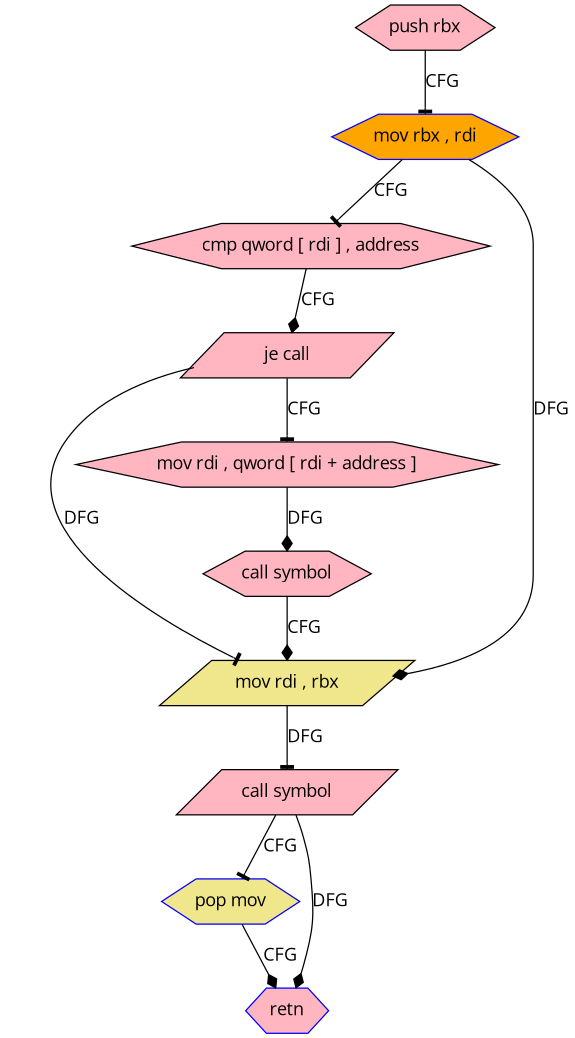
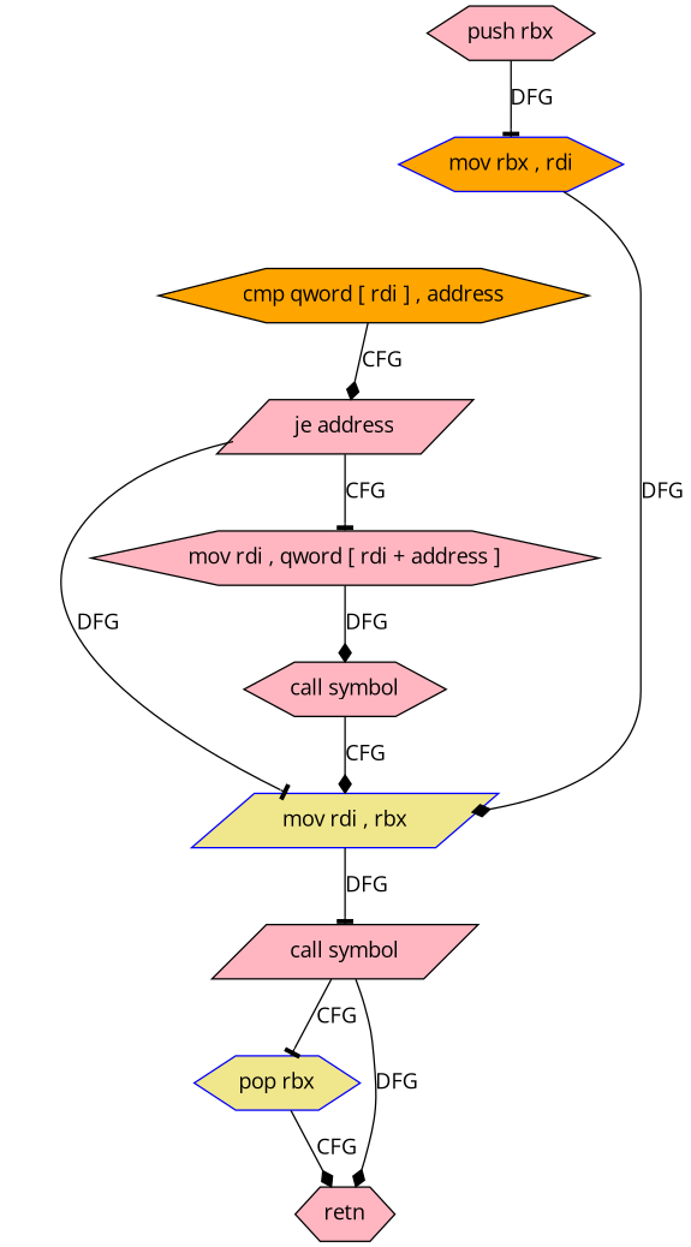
  digraph {
    fontname="Open Sans"
    node [color=black fillcolor=lightpink fontname="Open Sans" shape=hexagon style=filled]
    edge [arrowhead=tee fontname="Open Sans"]
    n1 [label="push rbx"]
    n2 [color=blue fillcolor=orange label="mov rbx , rdi"]
-   n3 [label="cmp qword [ rdi ] , address"]
-   n4 [fillcolor=khaki label="mov rdi , rbx" shape=parallelogram]
-   n5 [label="je call" shape=parallelogram]
+   n3 [fillcolor=orange label="cmp qword [ rdi ] , address"]
+   n4 [color=blue fillcolor=khaki label="mov rdi , rbx" shape=parallelogram]
+   n5 [label="je address" shape=parallelogram]
    n6 [label="call symbol" shape=parallelogram]
    n7 [label="mov rdi , qword [ rdi + address ]"]
    n8 [label="call symbol"]
-   n9 [color=blue fillcolor=khaki label="pop mov"]
-   n10 [color=blue label=retn]
-   n1 -> n2 [label=CFG]
-   n2 -> n3 [label=CFG]
+   n9 [color=blue fillcolor=khaki label="pop rbx"]
+   n10 [label=retn]
+   n1 -> n2 [label=DFG]
    n2 -> n4 [arrowhead=diamond label=DFG]
    n3 -> n5 [arrowhead=diamond label=CFG]
    n4 -> n6 [label=DFG]
    n5 -> n4 [label=DFG]
    n5 -> n7 [label=CFG]
    n6 -> n9 [label=CFG]
    n6 -> n10 [arrowhead=diamond label=DFG]
    n7 -> n8 [arrowhead=diamond label=DFG]
    n8 -> n4 [arrowhead=diamond label=CFG]
    n9 -> n10 [arrowhead=diamond label=CFG]
  }
